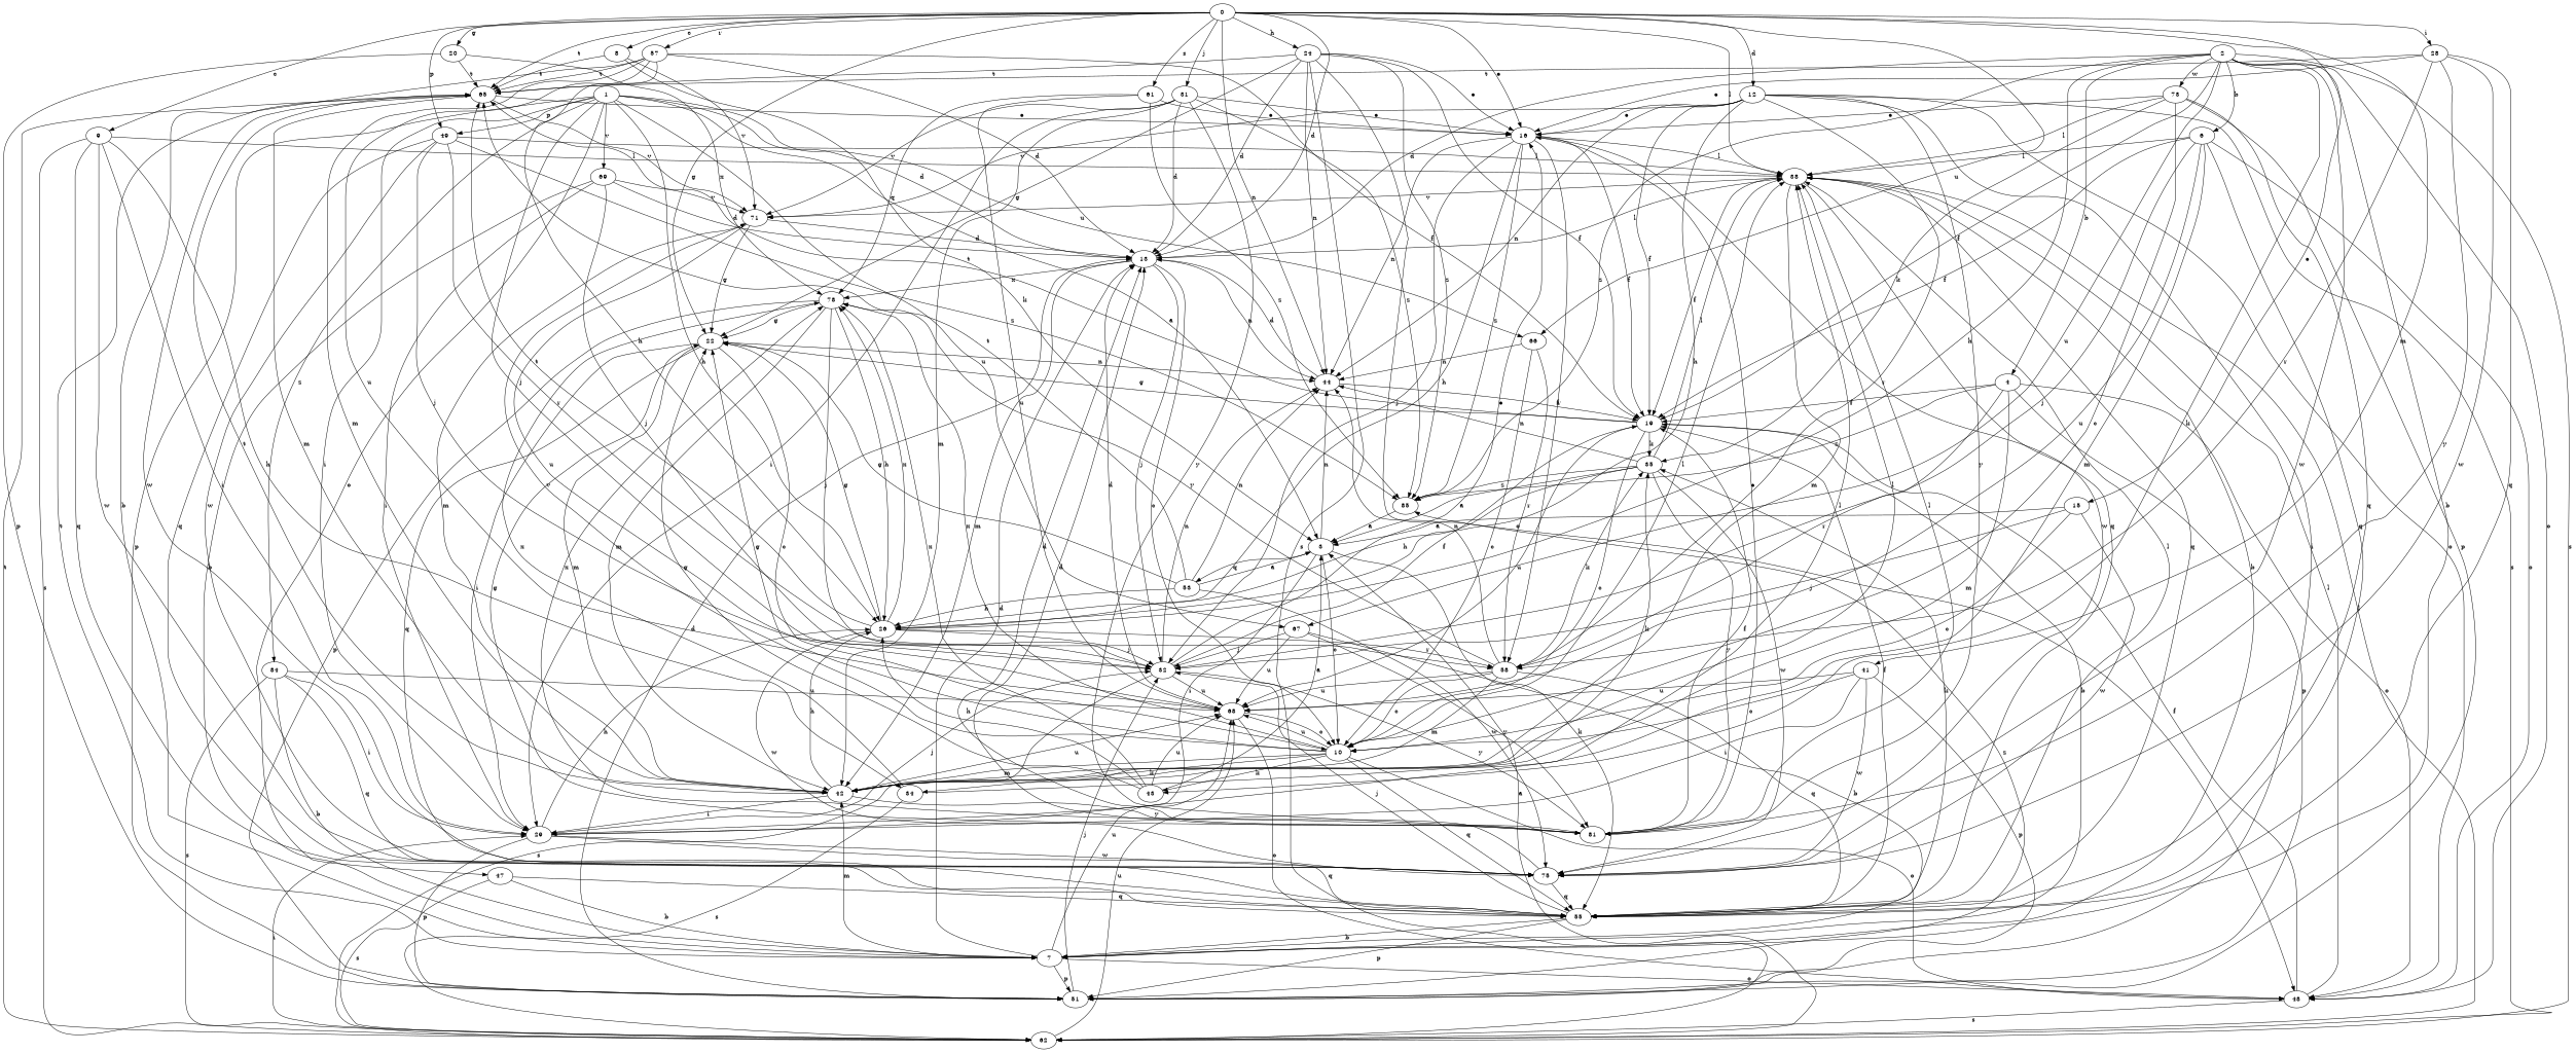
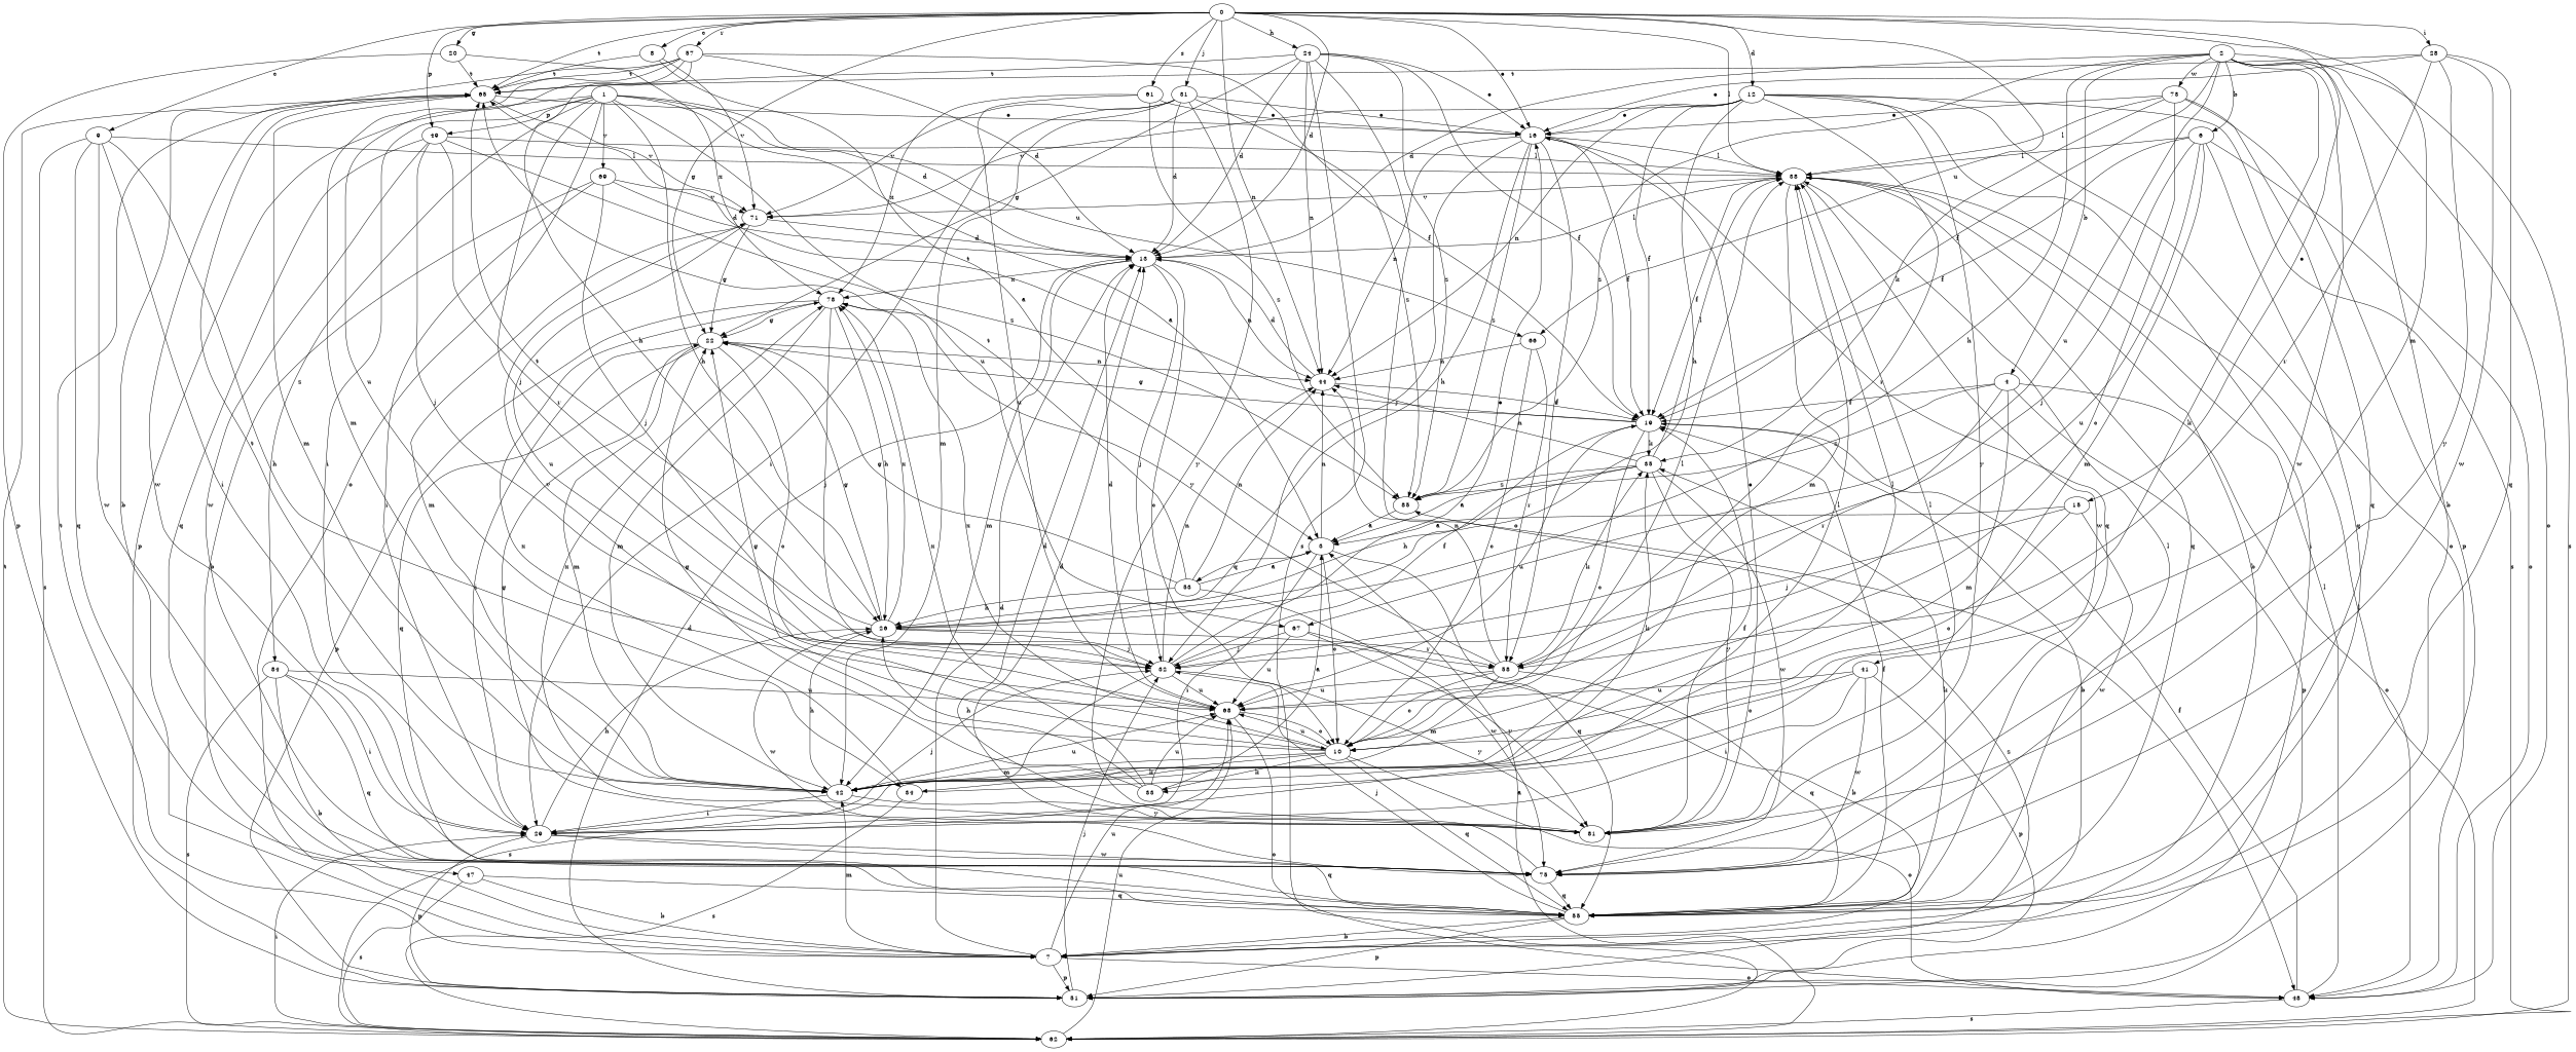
  strict digraph {
    0
    8
    9
    12
    13
    15
    16
    20
    22
    24
    28
    31
    38
    41
    44
    49
    57
    61
    65
    66
    3
    71
    29
    62
    75
    55
    34
    26
    51
    19
    48
    58
    81
    32
    10
    42
    78
    85
    7
    68
    1
    47
    67
    69
    84
    53
    2
    4
    6
-   33 [label=43]
+   33
    73
    35
    0 -> 8 [label=c]
    0 -> 9 [label=c]
    0 -> 12 [label=d]
    0 -> 13 [label=d]
    0 -> 15 [label=e]
    0 -> 16 [label=e]
    0 -> 20 [label=g]
    0 -> 22 [label=g]
    0 -> 24 [label=h]
    0 -> 28 [label=i]
    0 -> 31 [label=j]
    0 -> 38 [label=l]
    0 -> 41 [label=m]
    0 -> 44 [label=n]
    0 -> 49 [label=p]
    0 -> 57 [label=r]
    0 -> 61 [label=s]
    0 -> 65 [label=t]
    0 -> 66 [label=u]
    8 -> 65 [label=t]
-   8 -> 3 [label=k]
+   8 -> 3 [label=a]
    8 -> 71 [label=v]
    9 -> 38 [label=l]
    9 -> 29 [label=i]
    9 -> 62 [label=s]
    9 -> 75 [label=w]
    9 -> 55 [label=q]
    9 -> 34 [label=h]
    12 -> 16 [label=e]
    12 -> 44 [label=n]
    12 -> 71 [label=v]
    12 -> 62 [label=s]
    12 -> 26 [label=h]
    12 -> 51 [label=i]
    12 -> 19 [label=f]
    12 -> 48 [label=o]
    12 -> 58 [label=r]
    12 -> 81 [label=y]
    13 -> 38 [label=l]
    13 -> 44 [label=n]
    13 -> 32 [label=j]
    13 -> 10 [label=c]
    13 -> 42 [label=m]
    13 -> 78 [label=x]
    15 -> 3 [label=a]
    15 -> 75 [label=w]
    15 -> 32 [label=j]
    15 -> 10 [label=c]
    16 -> 38 [label=l]
    16 -> 44 [label=n]
    16 -> 55 [label=q]
    16 -> 26 [label=h]
    16 -> 19 [label=f]
    16 -> 58 [label=r]
    16 -> 32 [label=j]
    16 -> 85 [label=z]
    20 -> 65 [label=t]
    20 -> 51 [label=p]
    20 -> 78 [label=x]
    22 -> 44 [label=n]
    22 -> 29 [label=i]
    22 -> 55 [label=q]
    22 -> 10 [label=c]
    22 -> 42 [label=m]
    24 -> 13 [label=d]
    24 -> 16 [label=e]
    24 -> 22 [label=g]
    24 -> 44 [label=n]
    24 -> 65 [label=t]
    24 -> 62 [label=s]
    24 -> 19 [label=f]
    24 -> 48 [label=o]
    24 -> 85 [label=z]
    28 -> 16 [label=e]
    28 -> 65 [label=t]
    28 -> 75 [label=w]
    28 -> 55 [label=q]
    28 -> 58 [label=r]
    28 -> 81 [label=y]
    31 -> 13 [label=d]
    31 -> 16 [label=e]
    31 -> 71 [label=v]
    31 -> 29 [label=i]
    31 -> 81 [label=y]
    31 -> 42 [label=m]
    31 -> 85 [label=z]
    38 -> 71 [label=v]
    38 -> 75 [label=w]
    38 -> 55 [label=q]
    38 -> 19 [label=f]
    38 -> 42 [label=m]
    38 -> 7 [label=b]
    41 -> 29 [label=i]
    41 -> 75 [label=w]
    41 -> 51 [label=p]
    41 -> 10 [label=c]
    41 -> 68 [label=u]
    44 -> 13 [label=d]
    44 -> 19 [label=f]
    49 -> 38 [label=l]
    49 -> 75 [label=w]
    49 -> 55 [label=q]
    49 -> 58 [label=r]
    49 -> 32 [label=j]
    49 -> 85 [label=z]
    57 -> 13 [label=d]
    57 -> 65 [label=t]
    57 -> 26 [label=h]
    57 -> 19 [label=f]
    57 -> 42 [label=m]
    57 -> 7 [label=b]
    57 -> 68 [label=u]
    61 -> 16 [label=e]
-   61 -> 78 [label=q]
+   61 -> 78 [label=x]
    61 -> 85 [label=z]
    61 -> 68 [label=u]
    65 -> 16 [label=e]
    65 -> 71 [label=v]
    65 -> 75 [label=w]
    65 -> 42 [label=m]
    66 -> 44 [label=n]
    66 -> 58 [label=r]
    66 -> 10 [label=c]
    3 -> 44 [label=n]
    3 -> 29 [label=i]
-   3 -> 55 [label=k]
+   3 -> 55 [label=q]
    3 -> 10 [label=c]
    3 -> 53 [label=q]
    71 -> 13 [label=d]
    71 -> 22 [label=g]
    71 -> 42 [label=m]
    71 -> 68 [label=u]
    29 -> 38 [label=l]
    29 -> 75 [label=w]
    29 -> 55 [label=q]
    29 -> 26 [label=h]
    29 -> 51 [label=p]
    29 -> 32 [label=j]
    62 -> 38 [label=l]
    62 -> 65 [label=t]
    62 -> 3 [label=a]
    62 -> 29 [label=i]
    62 -> 68 [label=u]
    75 -> 13 [label=d]
    75 -> 55 [label=q]
    55 -> 38 [label=l]
    55 -> 51 [label=p]
    55 -> 19 [label=f]
    55 -> 32 [label=j]
    55 -> 7 [label=b]
    55 -> 35 [label=k]
    34 -> 62 [label=s]
    34 -> 78 [label=x]
    34 -> 35 [label=k]
    26 -> 22 [label=g]
    26 -> 65 [label=t]
    26 -> 75 [label=w]
    26 -> 58 [label=r]
    26 -> 32 [label=j]
    26 -> 78 [label=x]
    51 -> 13 [label=d]
    51 -> 32 [label=j]
    51 -> 85 [label=z]
    19 -> 22 [label=g]
    19 -> 65 [label=t]
    19 -> 10 [label=c]
    19 -> 7 [label=b]
    19 -> 68 [label=u]
    19 -> 35 [label=k]
    48 -> 38 [label=l]
    48 -> 62 [label=s]
    48 -> 19 [label=f]
    58 -> 44 [label=n]
    58 -> 55 [label=q]
    58 -> 10 [label=c]
    58 -> 42 [label=m]
    58 -> 78 [label=y]
    58 -> 68 [label=u]
    58 -> 35 [label=k]
    81 -> 13 [label=d]
    81 -> 16 [label=e]
    81 -> 22 [label=g]
    81 -> 38 [label=l]
    81 -> 19 [label=f]
    81 -> 78 [label=x]
    32 -> 16 [label=e]
    32 -> 44 [label=n]
    32 -> 62 [label=s]
    32 -> 19 [label=f]
    32 -> 81 [label=y]
    32 -> 68 [label=u]
    10 -> 22 [label=g]
    10 -> 38 [label=l]
    10 -> 71 [label=v]
    10 -> 55 [label=q]
    10 -> 34 [label=k]
    10 -> 48 [label=o]
    10 -> 42 [label=m]
    10 -> 78 [label=x]
    10 -> 68 [label=u]
    10 -> 33 [label=k]
    42 -> 38 [label=l]
    42 -> 65 [label=t]
    42 -> 29 [label=i]
    42 -> 26 [label=h]
    42 -> 81 [label=y]
    42 -> 68 [label=u]
    78 -> 22 [label=g]
    78 -> 26 [label=h]
    78 -> 51 [label=p]
    78 -> 32 [label=j]
    78 -> 42 [label=m]
    85 -> 3 [label=a]
    7 -> 13 [label=d]
    7 -> 65 [label=t]
    7 -> 51 [label=p]
    7 -> 48 [label=o]
    7 -> 42 [label=m]
    7 -> 68 [label=u]
    68 -> 13 [label=d]
    68 -> 48 [label=o]
    68 -> 10 [label=c]
    1 -> 13 [label=d]
    1 -> 49 [label=p]
    1 -> 66 [label=u]
    1 -> 3 [label=a]
    1 -> 29 [label=i]
    1 -> 26 [label=h]
    1 -> 51 [label=p]
    1 -> 32 [label=j]
    1 -> 47 [label=o]
    1 -> 67 [label=u]
    1 -> 69 [label=v]
    1 -> 84 [label=z]
    47 -> 62 [label=s]
    47 -> 55 [label=q]
    47 -> 7 [label=b]
    67 -> 81 [label=y]
    67 -> 32 [label=j]
    67 -> 7 [label=b]
    67 -> 68 [label=u]
    69 -> 13 [label=d]
    69 -> 71 [label=v]
    69 -> 29 [label=i]
    69 -> 32 [label=j]
    69 -> 7 [label=b]
    84 -> 29 [label=i]
    84 -> 62 [label=s]
    84 -> 55 [label=q]
    84 -> 7 [label=b]
    84 -> 68 [label=u]
    53 -> 22 [label=g]
    53 -> 44 [label=n]
    53 -> 65 [label=t]
    53 -> 3 [label=a]
    53 -> 75 [label=w]
    53 -> 26 [label=h]
    2 -> 13 [label=d]
    2 -> 62 [label=s]
    2 -> 75 [label=w]
    2 -> 26 [label=h]
    2 -> 19 [label=f]
    2 -> 48 [label=o]
    2 -> 85 [label=z]
    2 -> 7 [label=b]
    2 -> 67 [label=u]
    2 -> 4 [label=b]
    2 -> 6 [label=b]
    2 -> 33 [label=k]
    2 -> 73 [label=w]
    4 -> 51 [label=p]
    4 -> 19 [label=f]
    4 -> 48 [label=o]
    4 -> 58 [label=r]
    4 -> 42 [label=m]
    4 -> 85 [label=z]
    6 -> 38 [label=l]
    6 -> 55 [label=q]
    6 -> 19 [label=f]
    6 -> 48 [label=o]
    6 -> 32 [label=j]
    6 -> 42 [label=m]
    6 -> 68 [label=u]
    33 -> 22 [label=g]
    33 -> 3 [label=a]
    33 -> 26 [label=h]
    33 -> 78 [label=x]
    33 -> 68 [label=u]
    73 -> 16 [label=e]
    73 -> 38 [label=l]
    73 -> 55 [label=q]
    73 -> 51 [label=p]
    73 -> 10 [label=c]
    73 -> 35 [label=k]
    35 -> 38 [label=l]
    35 -> 44 [label=n]
    35 -> 3 [label=a]
    35 -> 75 [label=w]
    35 -> 26 [label=h]
    35 -> 81 [label=y]
    35 -> 85 [label=z]
  }
